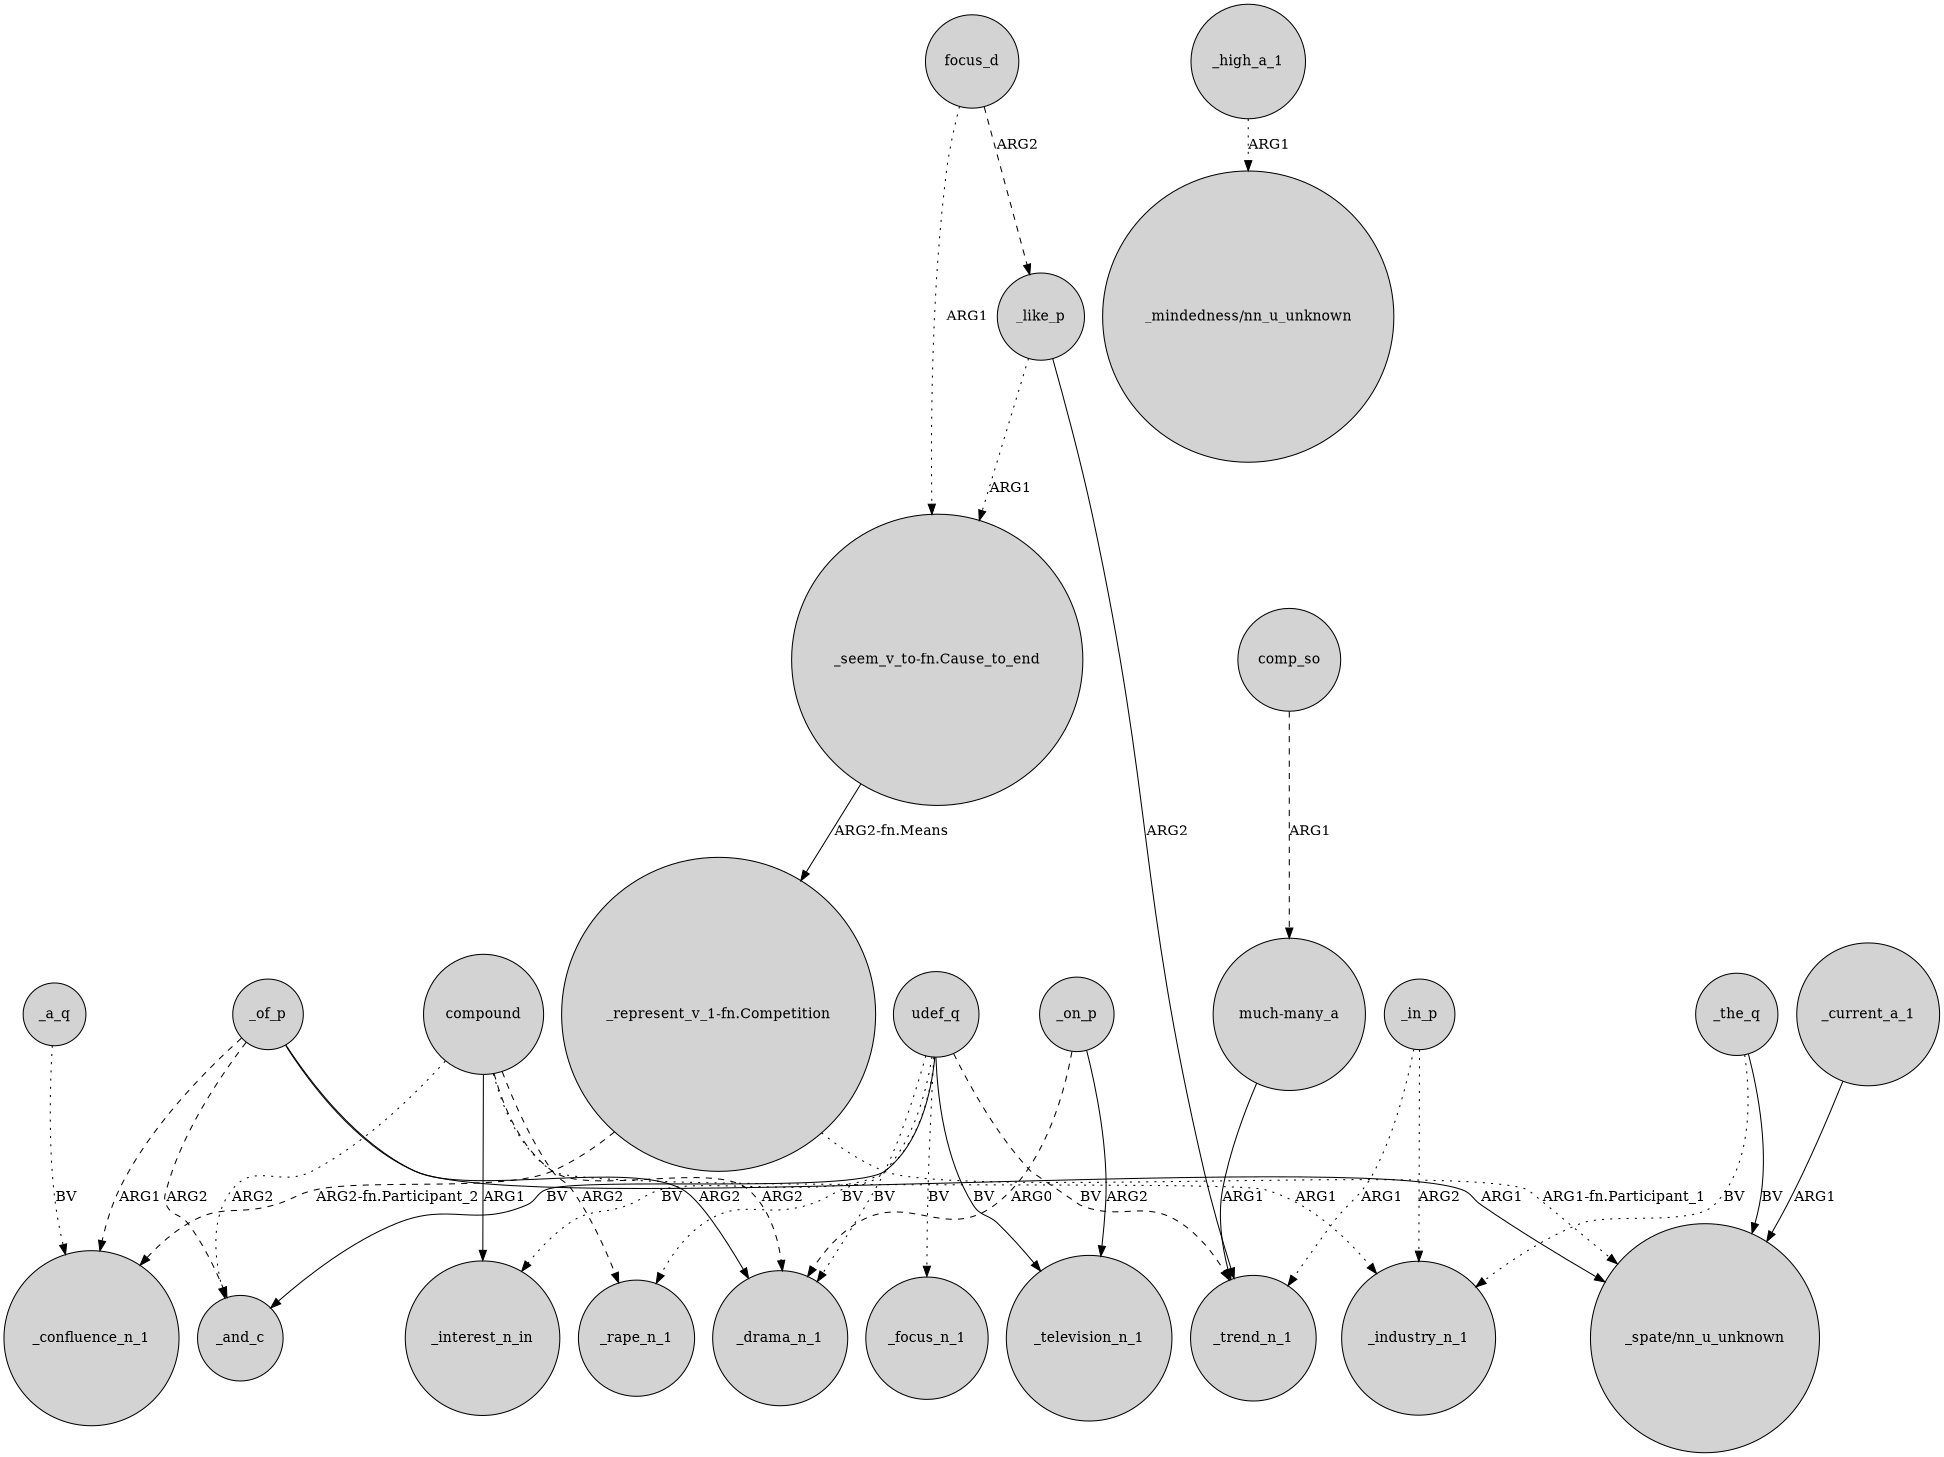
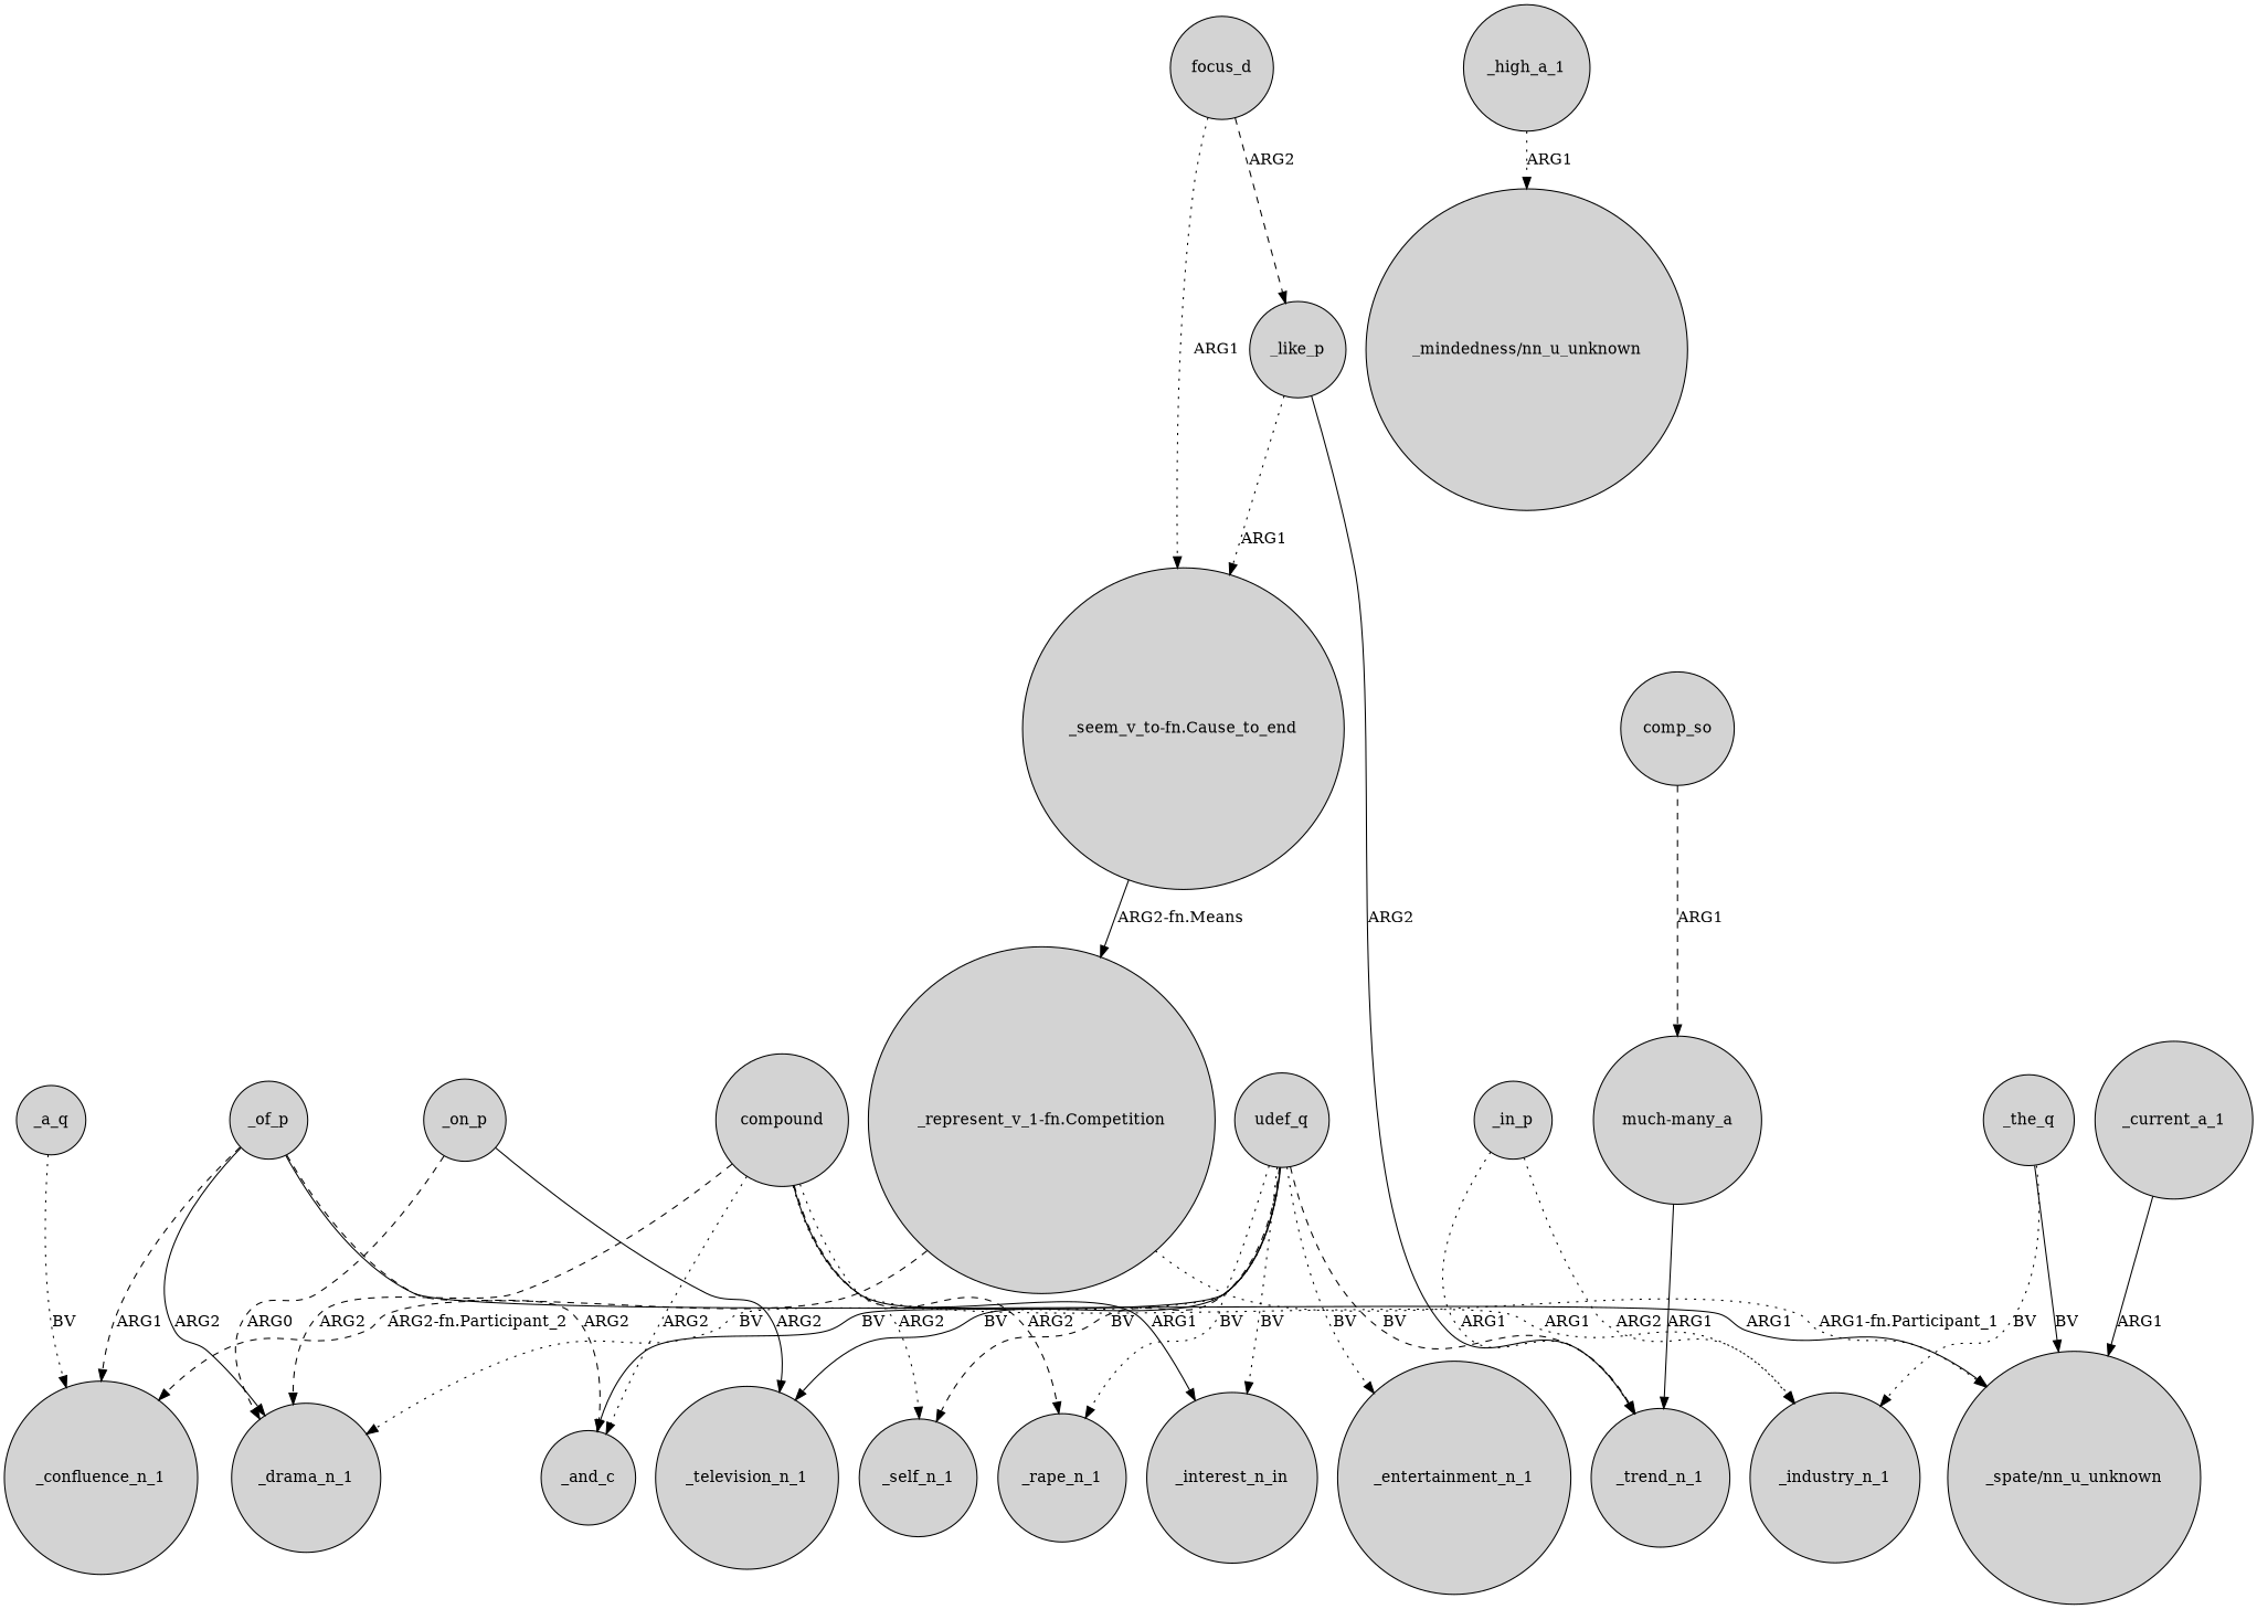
  digraph {
    node [shape=circle style=filled]
    edge [style=dotted]
    focus_d
    _like_p
    "_seem_v_to-fn.Cause_to_end"
    _trend_n_1
    "_represent_v_1-fn.Competition"
    _of_p
    _confluence_n_1
    _drama_n_1
    _and_c
    "_spate/nn_u_unknown"
    udef_q
    _television_n_1
-   _entertainment_n_1 [label=_focus_n_1]
+   _entertainment_n_1
    _rape_n_1
+   _self_n_1
    _interest_n_in
    compound
    _industry_n_1
    _a_q
    _on_p
    _the_q
    _in_p
    _high_a_1
    "_mindedness/nn_u_unknown"
    "much-many_a"
    comp_so
    _current_a_1
    focus_d -> _like_p [label=ARG2 style=dashed]
    focus_d -> "_seem_v_to-fn.Cause_to_end" [label=ARG1]
    _like_p -> "_seem_v_to-fn.Cause_to_end" [label=ARG1]
    _like_p -> _trend_n_1 [label=ARG2 style=solid]
    "_seem_v_to-fn.Cause_to_end" -> "_represent_v_1-fn.Competition" [label="ARG2-fn.Means" style=solid]
    "_represent_v_1-fn.Competition" -> _confluence_n_1 [label="ARG2-fn.Participant_2" style=dashed]
    "_represent_v_1-fn.Competition" -> "_spate/nn_u_unknown" [label="ARG1-fn.Participant_1"]
    _of_p -> _confluence_n_1 [label=ARG1 style=dashed]
    _of_p -> _drama_n_1 [label=ARG2 style=solid]
    _of_p -> _and_c [label=ARG2 style=dashed]
    _of_p -> "_spate/nn_u_unknown" [label=ARG1 style=solid]
    udef_q -> _trend_n_1 [label=BV style=dashed]
    udef_q -> _drama_n_1 [label=BV]
    udef_q -> _and_c [label=BV style=solid]
    udef_q -> _television_n_1 [label=BV style=solid]
    udef_q -> _entertainment_n_1 [label=BV]
    udef_q -> _rape_n_1 [label=BV]
+   udef_q -> _self_n_1 [label=BV style=dashed]
    udef_q -> _interest_n_in [label=BV]
    compound -> _drama_n_1 [label=ARG2 style=dashed]
    compound -> _and_c [label=ARG2]
    compound -> _rape_n_1 [label=ARG2 style=dashed]
+   compound -> _self_n_1 [label=ARG2]
    compound -> _interest_n_in [label=ARG1 style=solid]
    compound -> _industry_n_1 [label=ARG1]
    _a_q -> _confluence_n_1 [label=BV]
    _on_p -> _drama_n_1 [label=ARG0 style=dashed]
    _on_p -> _television_n_1 [label=ARG2 style=solid]
    _the_q -> "_spate/nn_u_unknown" [label=BV style=solid]
    _the_q -> _industry_n_1 [label=BV]
    _in_p -> _trend_n_1 [label=ARG1]
    _in_p -> _industry_n_1 [label=ARG2]
    _high_a_1 -> "_mindedness/nn_u_unknown" [label=ARG1]
    "much-many_a" -> _trend_n_1 [label=ARG1 style=solid]
    comp_so -> "much-many_a" [label=ARG1 style=dashed]
    _current_a_1 -> "_spate/nn_u_unknown" [label=ARG1 style=solid]
  }
